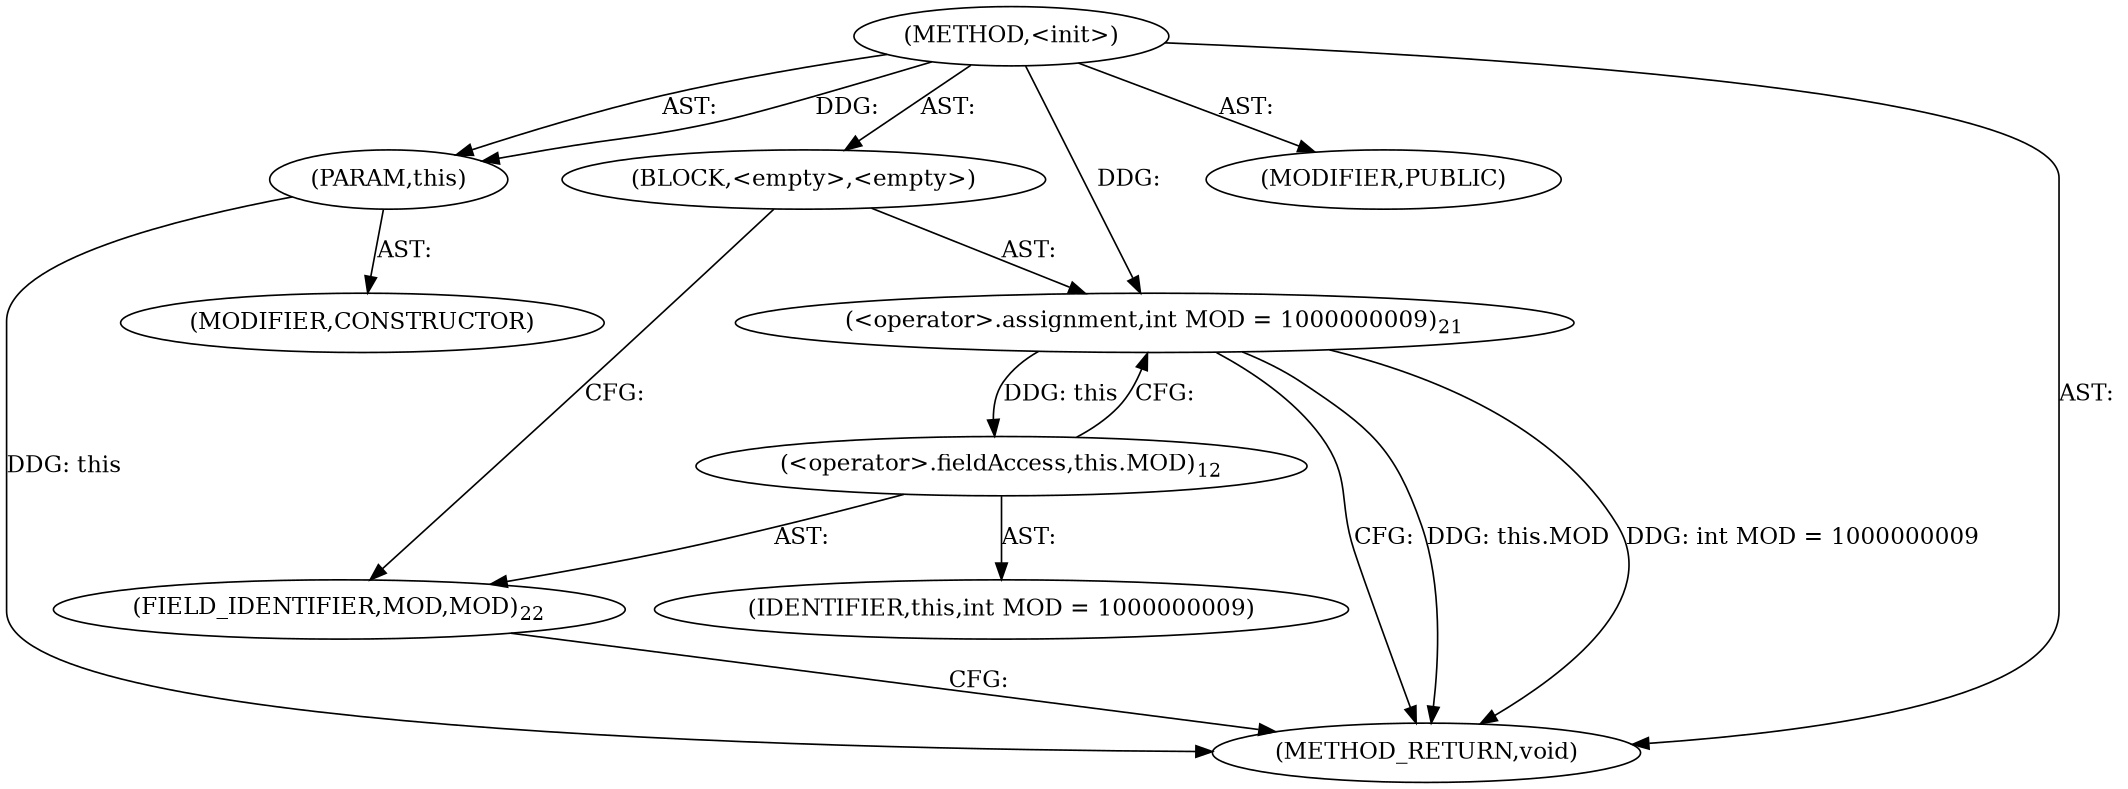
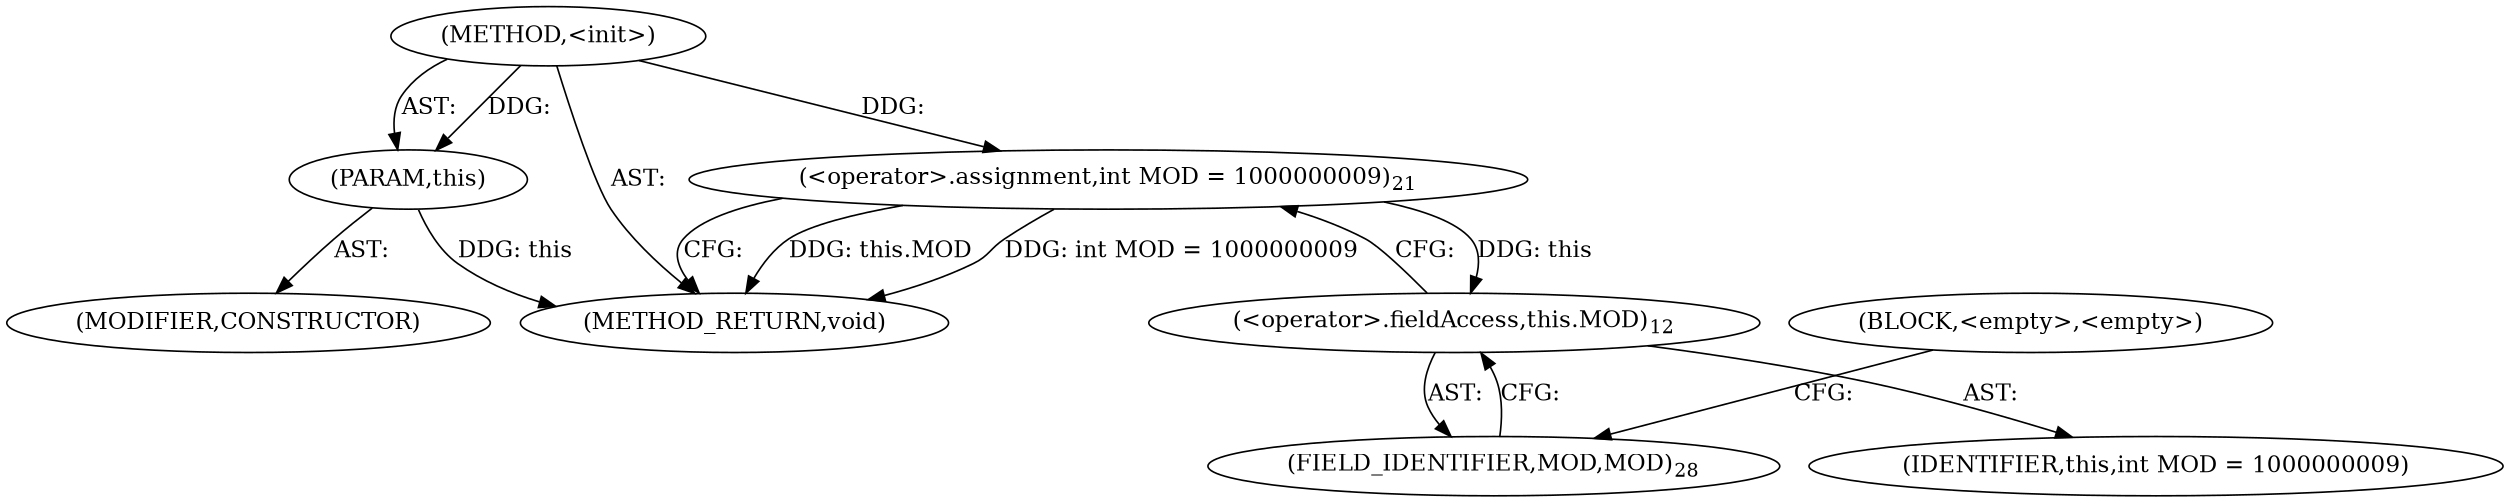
  digraph {
    n1 [label=<(METHOD,&lt;init&gt;)>]
    n2 [label=<(PARAM,this)>]
    n3 [label=<(BLOCK,&lt;empty&gt;,&lt;empty&gt;)>]
    n4 [label=<(&lt;operator&gt;.assignment,int MOD = 1000000009)<SUB>21</SUB>>]
-   n5 [label=<(MODIFIER,PUBLIC)>]
    n6 [label=<(METHOD_RETURN,void)>]
    n7 [label=<(MODIFIER,CONSTRUCTOR)>]
-   n8 [label=<(FIELD_IDENTIFIER,MOD,MOD)<SUB>22</SUB>>]
+   n8 [label=<(FIELD_IDENTIFIER,MOD,MOD)<SUB>28</SUB>>]
    n9 [label=<(&lt;operator&gt;.fieldAccess,this.MOD)<SUB>12</SUB>>]
    n10 [label=<(IDENTIFIER,this,int MOD = 1000000009)>]
    n1 -> n2 [label="AST: "]
    n1 -> n2 [label="DDG: "]
-   n1 -> n3 [label="AST: "]
    n1 -> n4 [label="DDG: "]
-   n1 -> n5 [label="AST: "]
    n1 -> n6 [label="AST: "]
    n2 -> n6 [label="DDG: this"]
    n2 -> n7 [label="AST: "]
-   n3 -> n4 [label="AST: "]
    n3 -> n8 [label="CFG: "]
    n4 -> n6 [label="CFG: "]
    n4 -> n6 [label="DDG: this.MOD"]
    n4 -> n6 [label="DDG: int MOD = 1000000009"]
    n4 -> n9 [label="DDG: this"]
-   n8 -> n6 [label="CFG: "]
+   n8 -> n9 [label="CFG: "]
    n9 -> n4 [label="CFG: "]
    n9 -> n8 [label="AST: "]
    n9 -> n10 [label="AST: "]
  }
